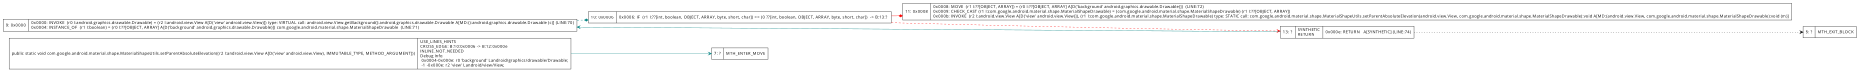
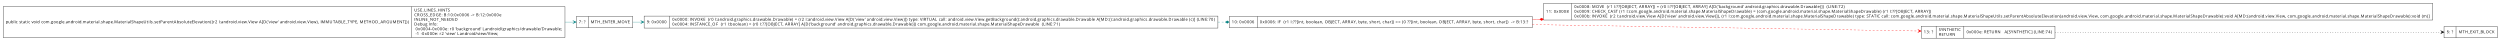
  digraph {
    fontname="Open Sans"
    rankdir=LR
    node [fontname="Open Sans" shape=record]
    edge [arrowhead=vee color=teal fontname="Open Sans" style=solid]
    n1 [label="{7\:\ ?|MTH_ENTER_MOVE\l}"]
    n2 [label="{9\:\ 0x0000|0x0000: INVOKE  (r0 I:android.graphics.drawable.Drawable) = (r2 I:android.view.View A[D('view' android.view.View)]) type: VIRTUAL call: android.view.View.getBackground():android.graphics.drawable.Drawable A[MD:():android.graphics.drawable.Drawable (c)] (LINE:70)\l0x0004: INSTANCE_OF  (r1 I:boolean) = (r0 I:??[OBJECT, ARRAY] A[D('background' android.graphics.drawable.Drawable)]) com.google.android.material.shape.MaterialShapeDrawable  (LINE:71)\l}"]
    n3 [label="{10\:\ 0x0006|0x0006: IF  (r1 I:??[int, boolean, OBJECT, ARRAY, byte, short, char]) == (0 ??[int, boolean, OBJECT, ARRAY, byte, short, char])  \-\> B:13:? \l}"]
    n4 [label="{11\:\ 0x0008|0x0008: MOVE  (r1 I:??[OBJECT, ARRAY]) = (r0 I:??[OBJECT, ARRAY] A[D('background' android.graphics.drawable.Drawable)])  (LINE:72)\l0x0009: CHECK_CAST (r1 I:com.google.android.material.shape.MaterialShapeDrawable) = (com.google.android.material.shape.MaterialShapeDrawable) (r1 I:??[OBJECT, ARRAY]) \l0x000b: INVOKE  (r2 I:android.view.View A[D('view' android.view.View)]), (r1 I:com.google.android.material.shape.MaterialShapeDrawable) type: STATIC call: com.google.android.material.shape.MaterialShapeUtils.setParentAbsoluteElevation(android.view.View, com.google.android.material.shape.MaterialShapeDrawable):void A[MD:(android.view.View, com.google.android.material.shape.MaterialShapeDrawable):void (m)]\l}"]
    n5 [label="{13\:\ ?|SYNTHETIC\lRETURN\l|0x000e: RETURN   A[SYNTHETIC] (LINE:74)\l}"]
    n6 [label="{8\:\ ?|MTH_EXIT_BLOCK\l}"]
    n7 [label="{public static void com.google.android.material.shape.MaterialShapeUtils.setParentAbsoluteElevation((r2 I:android.view.View A[D('view' android.view.View), IMMUTABLE_TYPE, METHOD_ARGUMENT]))  | USE_LINES_HINTS\lCROSS_EDGE: B:10:0x0006 \-\> B:12:0x000e\lINLINE_NOT_NEEDED\lDebug Info:\l  0x0004\-0x000e: r0 'background' Landroid\/graphics\/drawable\/Drawable;\l  \-1 \-0x000e: r2 'view' Landroid\/view\/View;\l}"]
-   n5 -> n2
+   n1 -> n2
    n2 -> n3 [arrowhead=diamond style=dashed]
    n3 -> n4 [arrowhead=diamond color=red]
    n3 -> n5 [color=red style=dashed]
    n5 -> n6 [color=black style=dotted]
    n7 -> n1
  }
